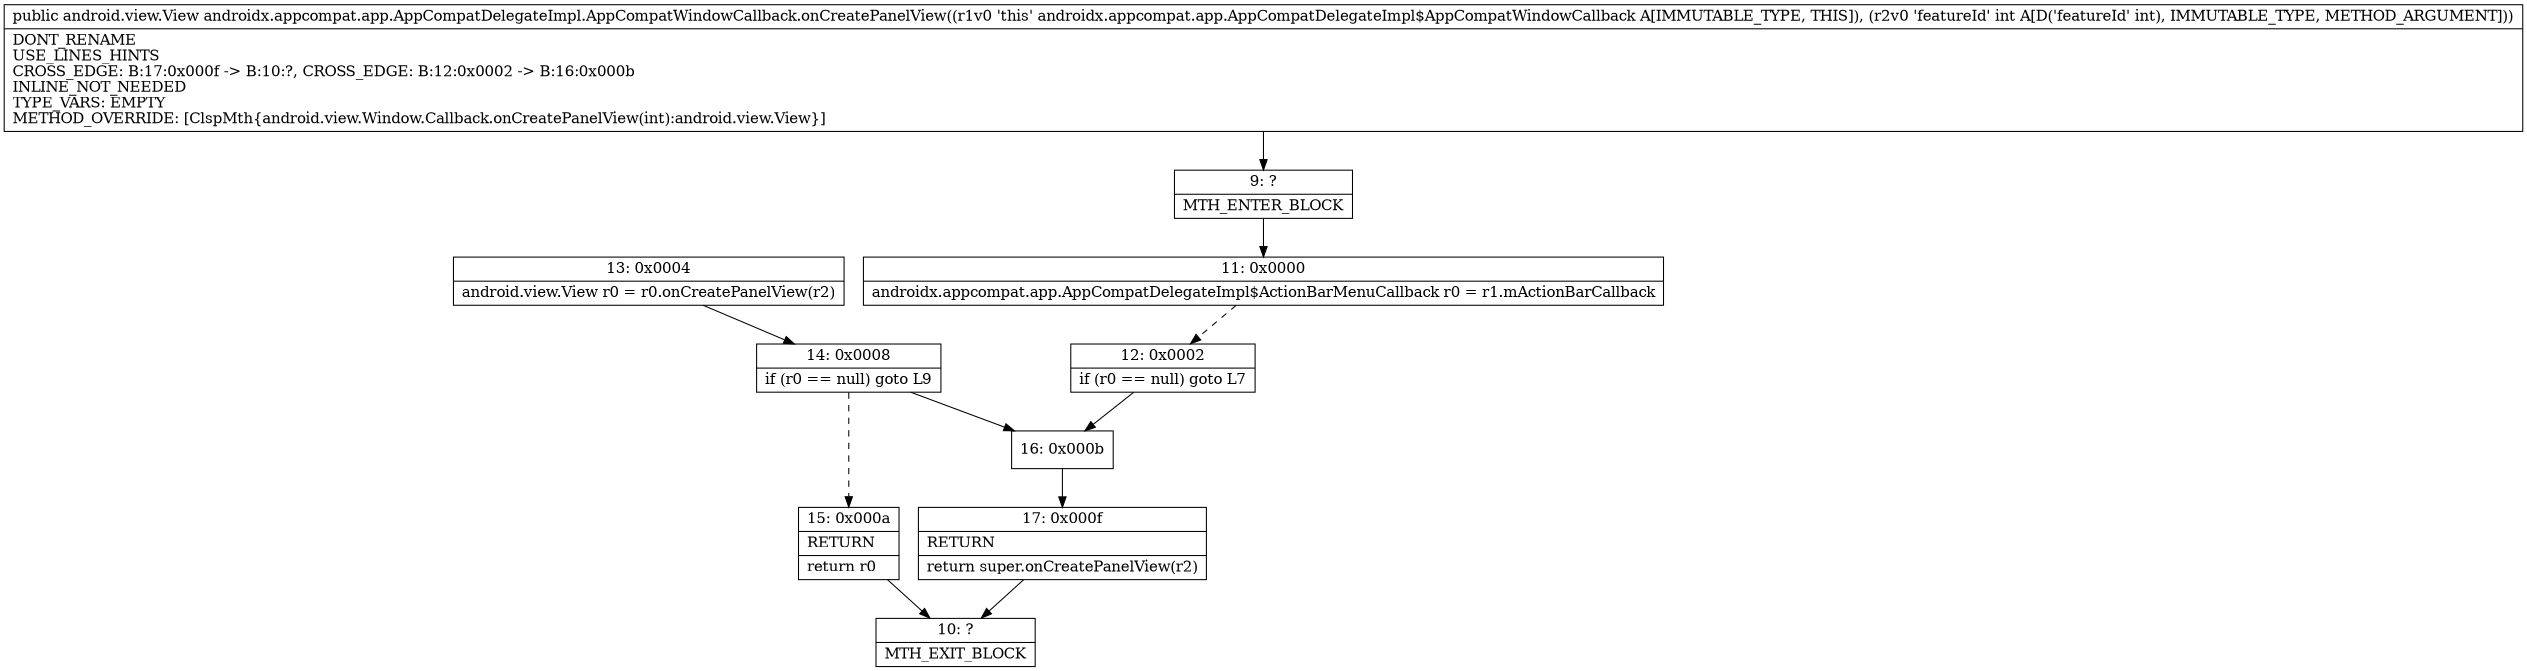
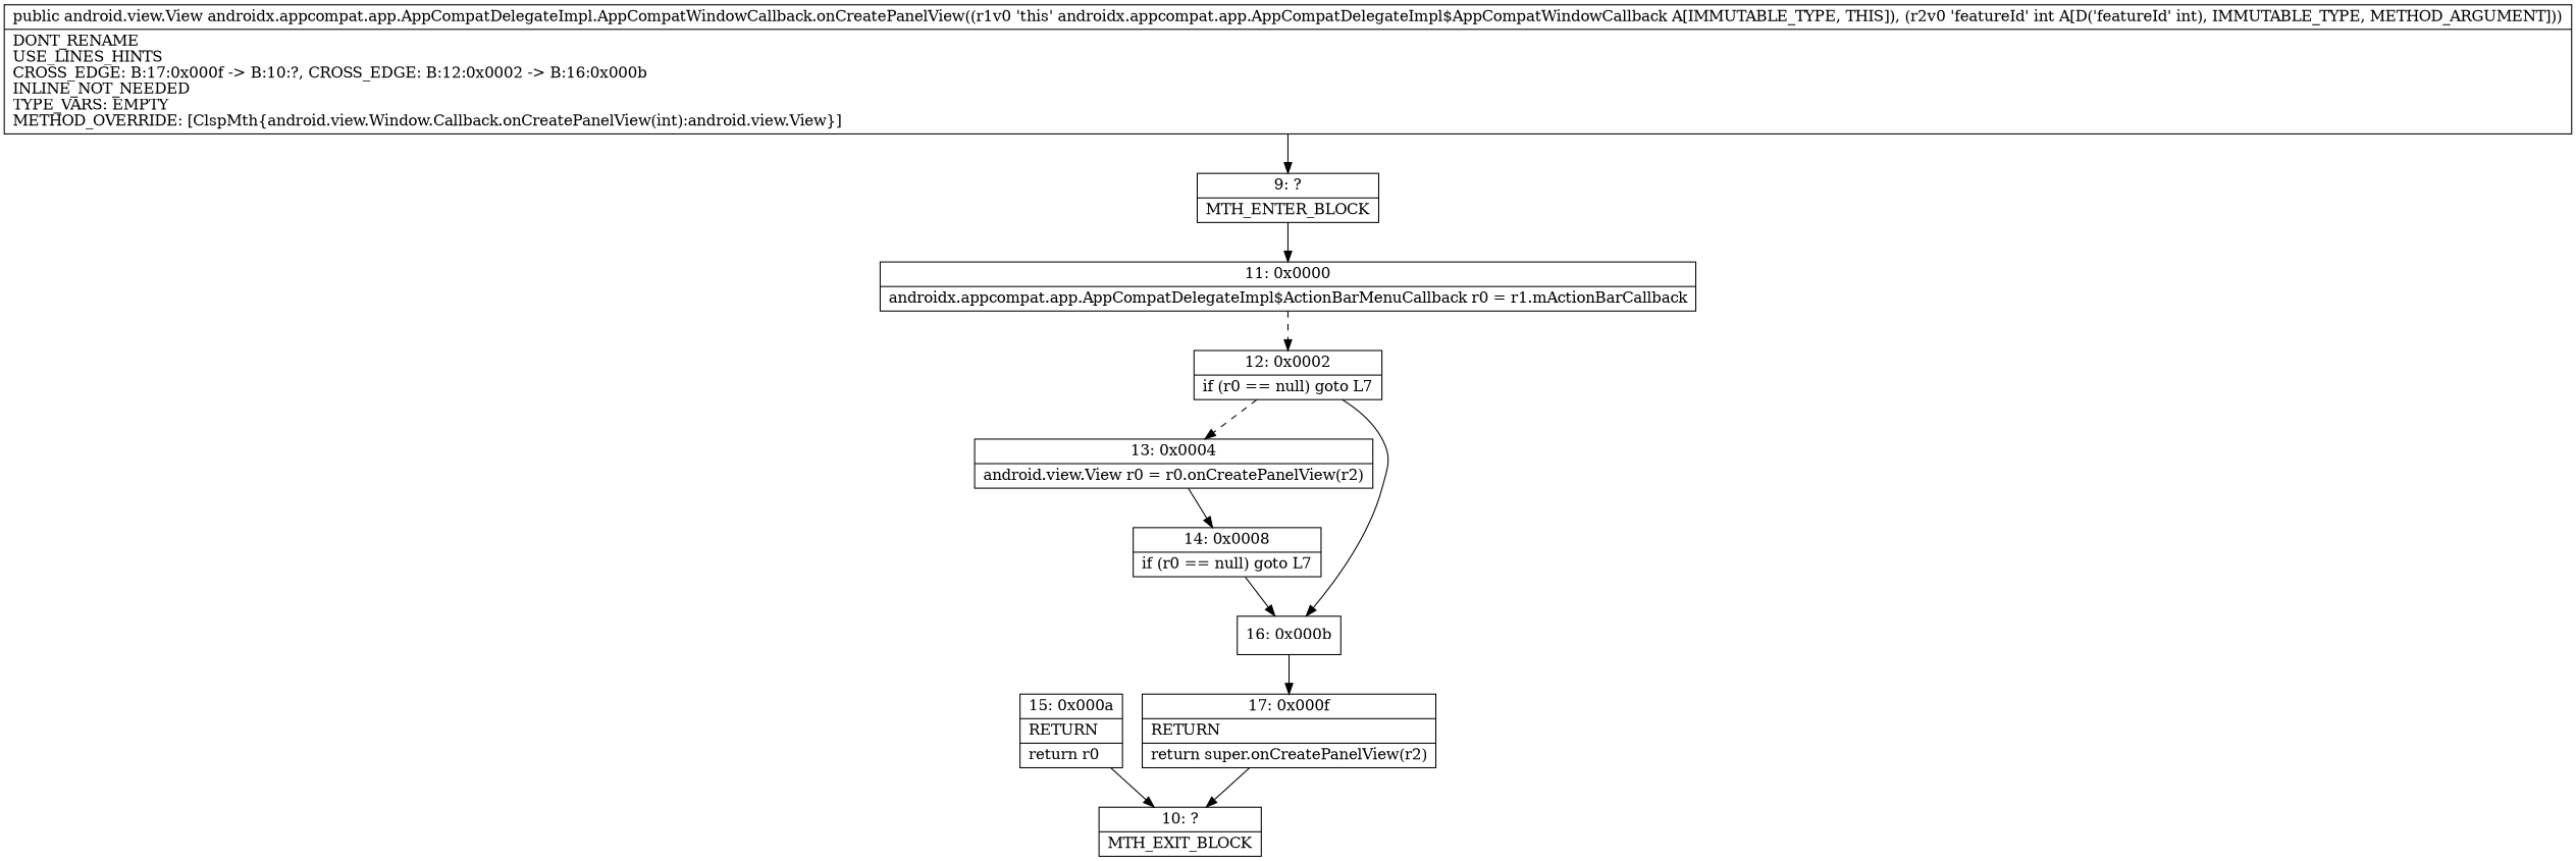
  digraph {
    node [shape=record]
    n1 [label="{9\:\ ?|MTH_ENTER_BLOCK\l}"]
    n2 [label="{11\:\ 0x0000|androidx.appcompat.app.AppCompatDelegateImpl$ActionBarMenuCallback r0 = r1.mActionBarCallback\l}"]
    n3 [label="{12\:\ 0x0002|if (r0 == null) goto L7\l}"]
    n4 [label="{13\:\ 0x0004|android.view.View r0 = r0.onCreatePanelView(r2)\l}"]
    n5 [label="{16\:\ 0x000b}"]
-   n6 [label="{14\:\ 0x0008|if (r0 == null) goto L9\l}"]
+   n6 [label="{14\:\ 0x0008|if (r0 == null) goto L7\l}"]
    n7 [label="{17\:\ 0x000f|RETURN\l|return super.onCreatePanelView(r2)\l}"]
    n8 [label="{15\:\ 0x000a|RETURN\l|return r0\l}"]
    n9 [label="{10\:\ ?|MTH_EXIT_BLOCK\l}"]
    n10 [label="{public android.view.View androidx.appcompat.app.AppCompatDelegateImpl.AppCompatWindowCallback.onCreatePanelView((r1v0 'this' androidx.appcompat.app.AppCompatDelegateImpl$AppCompatWindowCallback A[IMMUTABLE_TYPE, THIS]), (r2v0 'featureId' int A[D('featureId' int), IMMUTABLE_TYPE, METHOD_ARGUMENT]))  | DONT_RENAME\lUSE_LINES_HINTS\lCROSS_EDGE: B:17:0x000f \-\> B:10:?, CROSS_EDGE: B:12:0x0002 \-\> B:16:0x000b\lINLINE_NOT_NEEDED\lTYPE_VARS: EMPTY\lMETHOD_OVERRIDE: [ClspMth\{android.view.Window.Callback.onCreatePanelView(int):android.view.View\}]\l}"]
    n1 -> n2
    n2 -> n3 [style=dashed]
+   n3 -> n4 [style=dashed]
    n3 -> n5
    n4 -> n6
    n5 -> n7
    n6 -> n5
-   n6 -> n8 [style=dashed]
    n7 -> n9
    n8 -> n9
    n10 -> n1
  }
